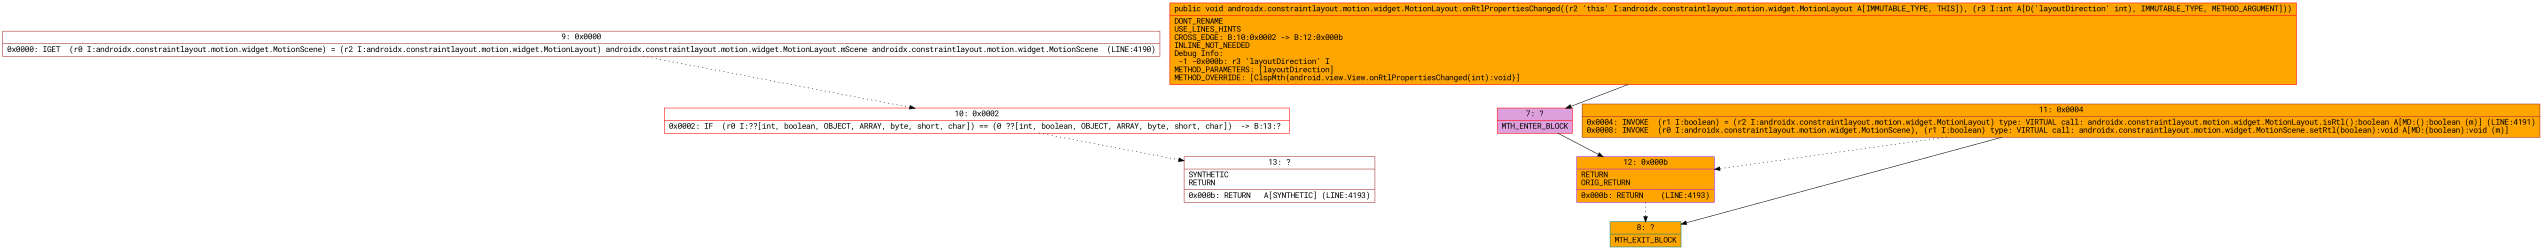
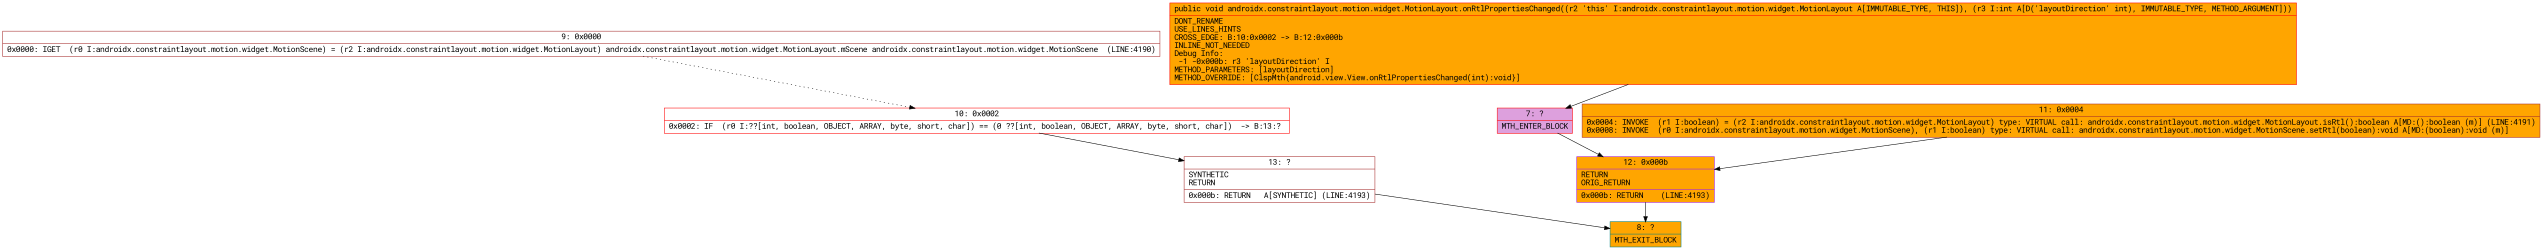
  digraph {
    fontname="Roboto Mono"
    node [color=red fillcolor=orange fontname="Roboto Mono" shape=record style=filled]
    edge [fontname="Roboto Mono" style=solid]
    n1 [fillcolor=plum label="{7\:\ ?|MTH_ENTER_BLOCK\l}"]
    n2 [color=purple label="{12\:\ 0x000b|RETURN\lORIG_RETURN\l|0x000b: RETURN    (LINE:4193)\l}"]
    n3 [color=brown fillcolor=white label="{9\:\ 0x0000|0x0000: IGET  (r0 I:androidx.constraintlayout.motion.widget.MotionScene) = (r2 I:androidx.constraintlayout.motion.widget.MotionLayout) androidx.constraintlayout.motion.widget.MotionLayout.mScene androidx.constraintlayout.motion.widget.MotionScene  (LINE:4190)\l}"]
    n4 [fillcolor=white label="{10\:\ 0x0002|0x0002: IF  (r0 I:??[int, boolean, OBJECT, ARRAY, byte, short, char]) == (0 ??[int, boolean, OBJECT, ARRAY, byte, short, char])  \-\> B:13:? \l}"]
    n5 [color=brown fillcolor=white label="{13\:\ ?|SYNTHETIC\lRETURN\l|0x000b: RETURN   A[SYNTHETIC] (LINE:4193)\l}"]
    n6 [color=brown label="{11\:\ 0x0004|0x0004: INVOKE  (r1 I:boolean) = (r2 I:androidx.constraintlayout.motion.widget.MotionLayout) type: VIRTUAL call: androidx.constraintlayout.motion.widget.MotionLayout.isRtl():boolean A[MD:():boolean (m)] (LINE:4191)\l0x0008: INVOKE  (r0 I:androidx.constraintlayout.motion.widget.MotionScene), (r1 I:boolean) type: VIRTUAL call: androidx.constraintlayout.motion.widget.MotionScene.setRtl(boolean):void A[MD:(boolean):void (m)]\l}"]
    n7 [color=teal label="{8\:\ ?|MTH_EXIT_BLOCK\l}"]
    n8 [label="{public void androidx.constraintlayout.motion.widget.MotionLayout.onRtlPropertiesChanged((r2 'this' I:androidx.constraintlayout.motion.widget.MotionLayout A[IMMUTABLE_TYPE, THIS]), (r3 I:int A[D('layoutDirection' int), IMMUTABLE_TYPE, METHOD_ARGUMENT]))  | DONT_RENAME\lUSE_LINES_HINTS\lCROSS_EDGE: B:10:0x0002 \-\> B:12:0x000b\lINLINE_NOT_NEEDED\lDebug Info:\l  \-1 \-0x000b: r3 'layoutDirection' I\lMETHOD_PARAMETERS: [layoutDirection]\lMETHOD_OVERRIDE: [ClspMth\{android.view.View.onRtlPropertiesChanged(int):void\}]\l}"]
    n1 -> n2
-   n2 -> n7 [style=dotted]
+   n2 -> n7
    n3 -> n4 [style=dotted]
-   n4 -> n5 [style=dotted]
-   n6 -> n7
-   n6 -> n2 [style=dotted]
+   n4 -> n5
+   n5 -> n7
+   n6 -> n2
    n8 -> n1
  }
